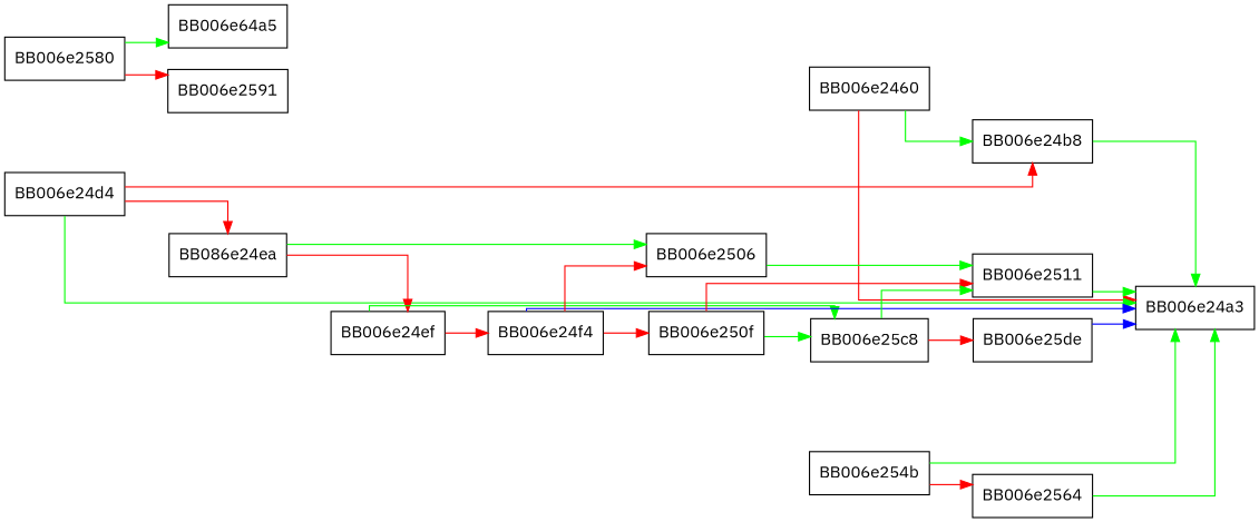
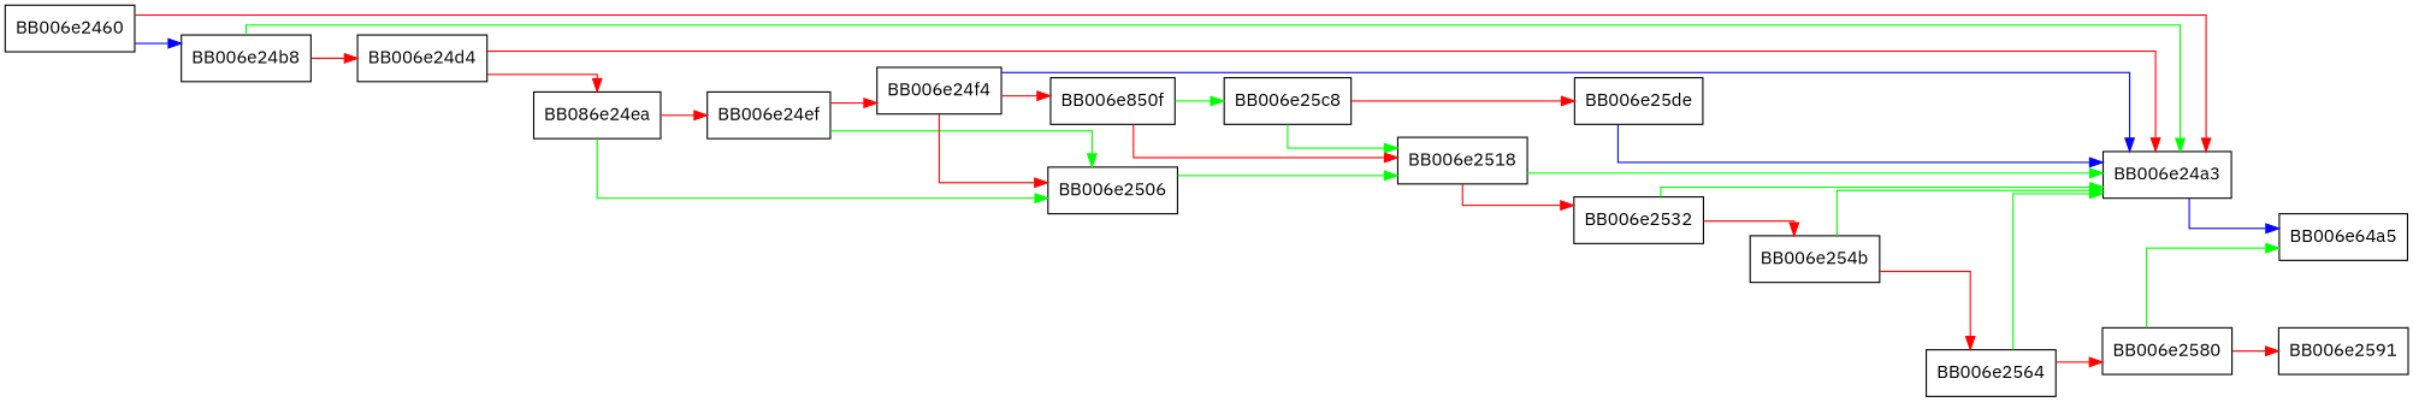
  digraph {
    fontname="IBM Plex Sans"
    rankdir=LR
    splines=ortho
    node [fontname="IBM Plex Sans" shape=box]
    edge [color=red fontname="IBM Plex Sans"]
    BB006e2460
    BB006e24b8
    BB006e24a3
    BB006e24d4
    n5 [label=BB006e64a5]
    n6 [label=BB086e24ea]
    BB006e2506
    BB006e24ef
-   BB006e2518 [label=BB006e2511]
+   BB006e2518
    BB006e24f4
-   BB006e250f
+   BB006e2532
+   BB006e250f [label=BB006e850f]
    BB006e25c8
    BB006e254b
    BB006e25de
    BB006e2564
    BB006e2580
    BB006e2591
-   BB006e2460 -> BB006e24b8 [color=green]
+   BB006e2460 -> BB006e24b8 [color=blue]
    BB006e2460 -> BB006e24a3
    BB006e24b8 -> BB006e24a3 [color=green]
-   BB006e24d4 -> BB006e24b8
-   BB006e24d4 -> BB006e24a3 [color=green]
+   BB006e24b8 -> BB006e24d4
+   BB006e24a3 -> n5 [color=blue]
+   BB006e24d4 -> BB006e24a3
    BB006e24d4 -> n6
    n6 -> BB006e2506 [color=green]
    n6 -> BB006e24ef
    BB006e2506 -> BB006e2518 [color=green]
-   BB006e24ef -> BB006e25c8 [color=green]
+   BB006e24ef -> BB006e2506 [color=green]
    BB006e24ef -> BB006e24f4
    BB006e2518 -> BB006e24a3 [color=green]
+   BB006e2518 -> BB006e2532
    BB006e24f4 -> BB006e24a3 [color=blue]
    BB006e24f4 -> BB006e2506
    BB006e24f4 -> BB006e250f
+   BB006e2532 -> BB006e24a3 [color=green]
+   BB006e2532 -> BB006e254b
    BB006e250f -> BB006e2518
    BB006e250f -> BB006e25c8 [color=green]
    BB006e25c8 -> BB006e2518 [color=green]
    BB006e25c8 -> BB006e25de
    BB006e254b -> BB006e24a3 [color=green]
    BB006e254b -> BB006e2564
    BB006e25de -> BB006e24a3 [color=blue]
    BB006e2564 -> BB006e24a3 [color=green]
+   BB006e2564 -> BB006e2580
    BB006e2580 -> n5 [color=green]
    BB006e2580 -> BB006e2591
  }
